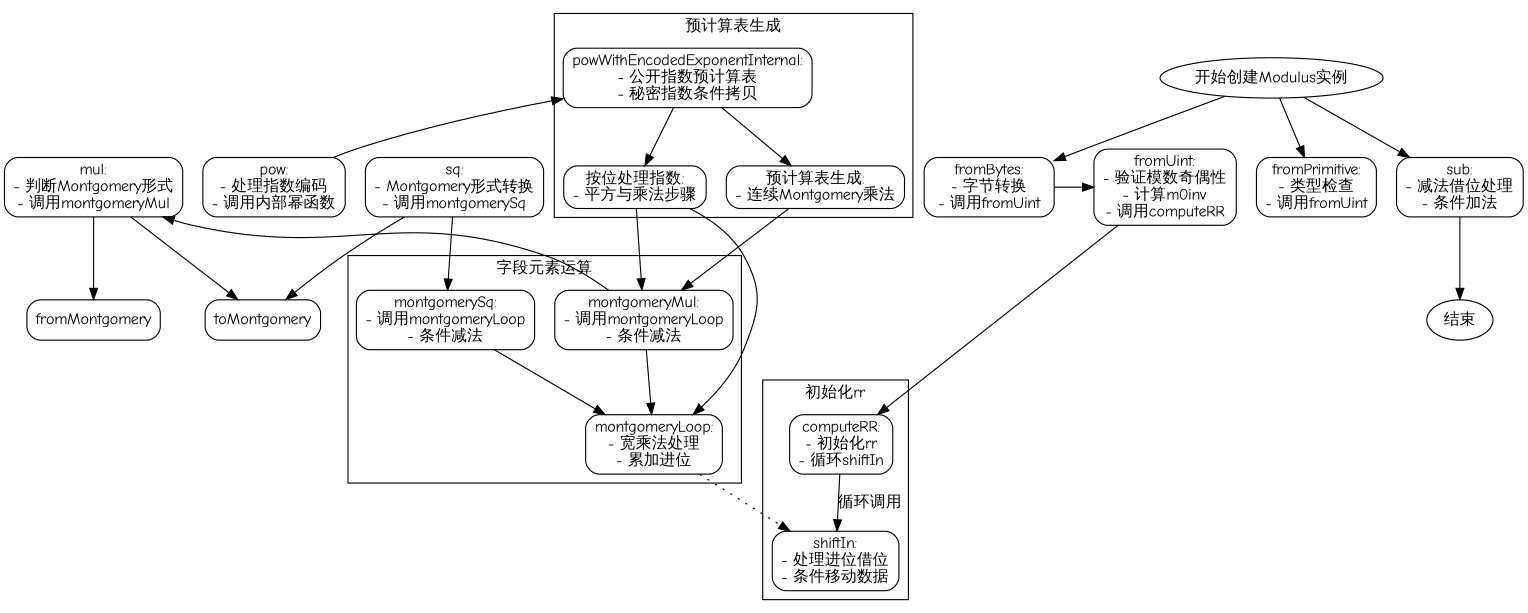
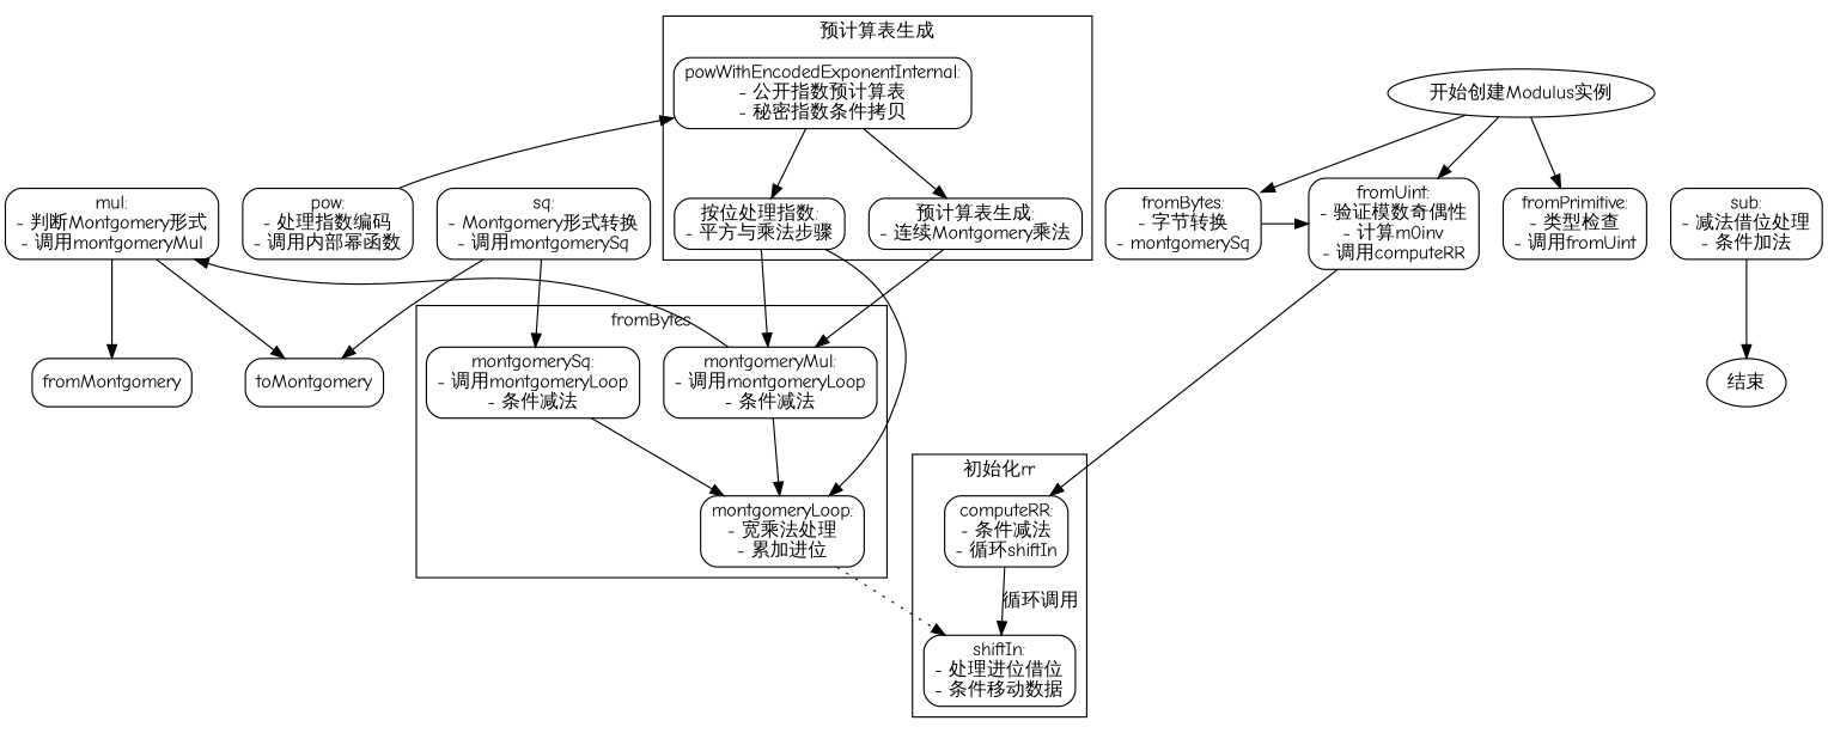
  digraph {
    fontname="Comic Neue"
    node [fontname="Comic Neue" shape=rectangle style=rounded]
    edge [fontname="Comic Neue"]
    n1 [label="fromUint:\n- 验证模数奇偶性\n- 计算m0inv\n- 调用computeRR"]
    n2 [label="fromPrimitive:\n- 类型检查\n- 调用fromUint"]
-   n3 [label="fromBytes:\n- 字节转换\n- 调用fromUint"]
+   n3 [label="fromBytes:\n- 字节转换\n- montgomerySq"]
    n4 [label="sub:\n- 减法借位处理\n- 条件加法"]
    n5 [label="mul:\n- 判断Montgomery形式\n- 调用montgomeryMul"]
    n6 [label="sq:\n- Montgomery形式转换\n- 调用montgomerySq"]
    n7 [label="pow:\n- 处理指数编码\n- 调用内部幂函数"]
-   n8 [label="computeRR:\n- 初始化rr\n- 循环shiftIn"]
+   n8 [label="computeRR:\n- 条件减法\n- 循环shiftIn"]
    n9 [label="shiftIn:\n- 处理进位借位\n- 条件移动数据"]
    n10 [label="montgomeryMul:\n- 调用montgomeryLoop\n- 条件减法"]
    n11 [label="montgomerySq:\n- 调用montgomeryLoop\n- 条件减法"]
    n12 [label="montgomeryLoop:\n- 宽乘法处理\n- 累加进位"]
    n13 [label="powWithEncodedExponentInternal:\n- 公开指数预计算表\n- 秘密指数条件拷贝"]
    n14 [label="按位处理指数:\n- 平方与乘法步骤"]
    n15 [label="预计算表生成:\n- 连续Montgomery乘法"]
    n16 [label="结束" shape=ellipse]
    toMontgomery
    fromMontgomery
    n19 [label="开始创建Modulus实例" shape=ellipse]
    subgraph sub_1 {
      rank=same
      n1
      n2
      n3
    }
    subgraph sub_2 {
      rank=same
      n4
      n5
      n6
      n7
    }
    subgraph cluster_3 {
      label="初始化rr"
      n8
      n9
    }
    subgraph cluster_4 {
-     label="字段元素运算"
+     label=fromBytes
      n10
      n11
      n12
    }
    subgraph cluster_5 {
      label="预计算表生成"
      n13
      n14
      n15
    }
    n1 -> n8
    n3 -> n1
    n4 -> n16
    n5 -> toMontgomery
    n5 -> fromMontgomery
    n6 -> n11
    n6 -> toMontgomery
    n7 -> n13
    n8 -> n9 [label="循环调用"]
    n10 -> n5
    n10 -> n12
    n11 -> n12
    n12 -> n9 [style=dotted]
    n13 -> n14
    n13 -> n15
    n14 -> n10
    n14 -> n12
    n15 -> n10
-   n19 -> n4
+   n19 -> n1
    n19 -> n2
    n19 -> n3
  }
